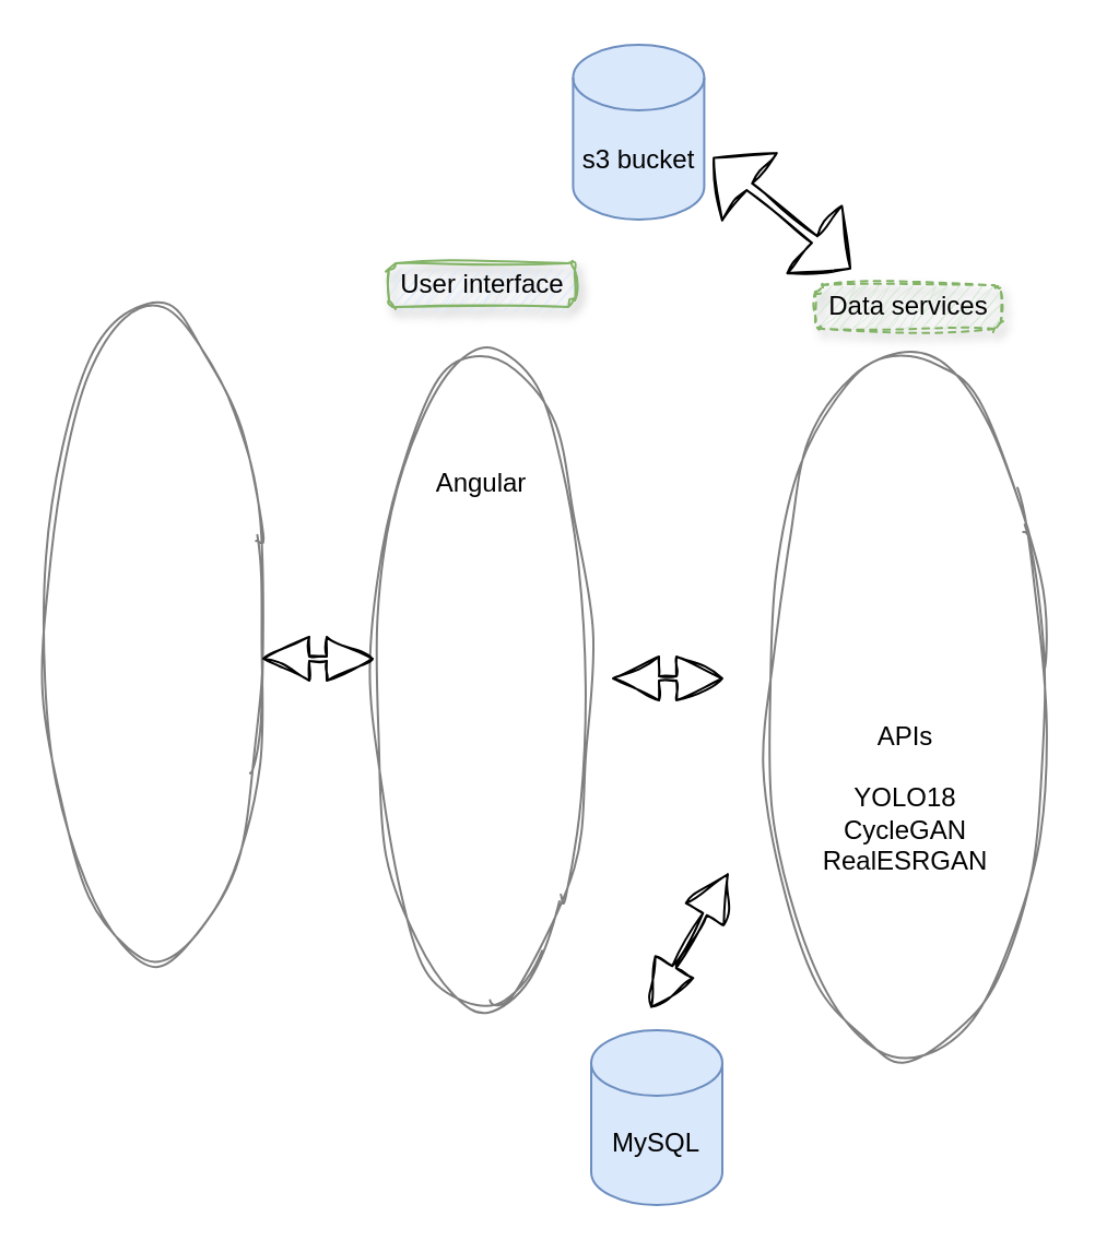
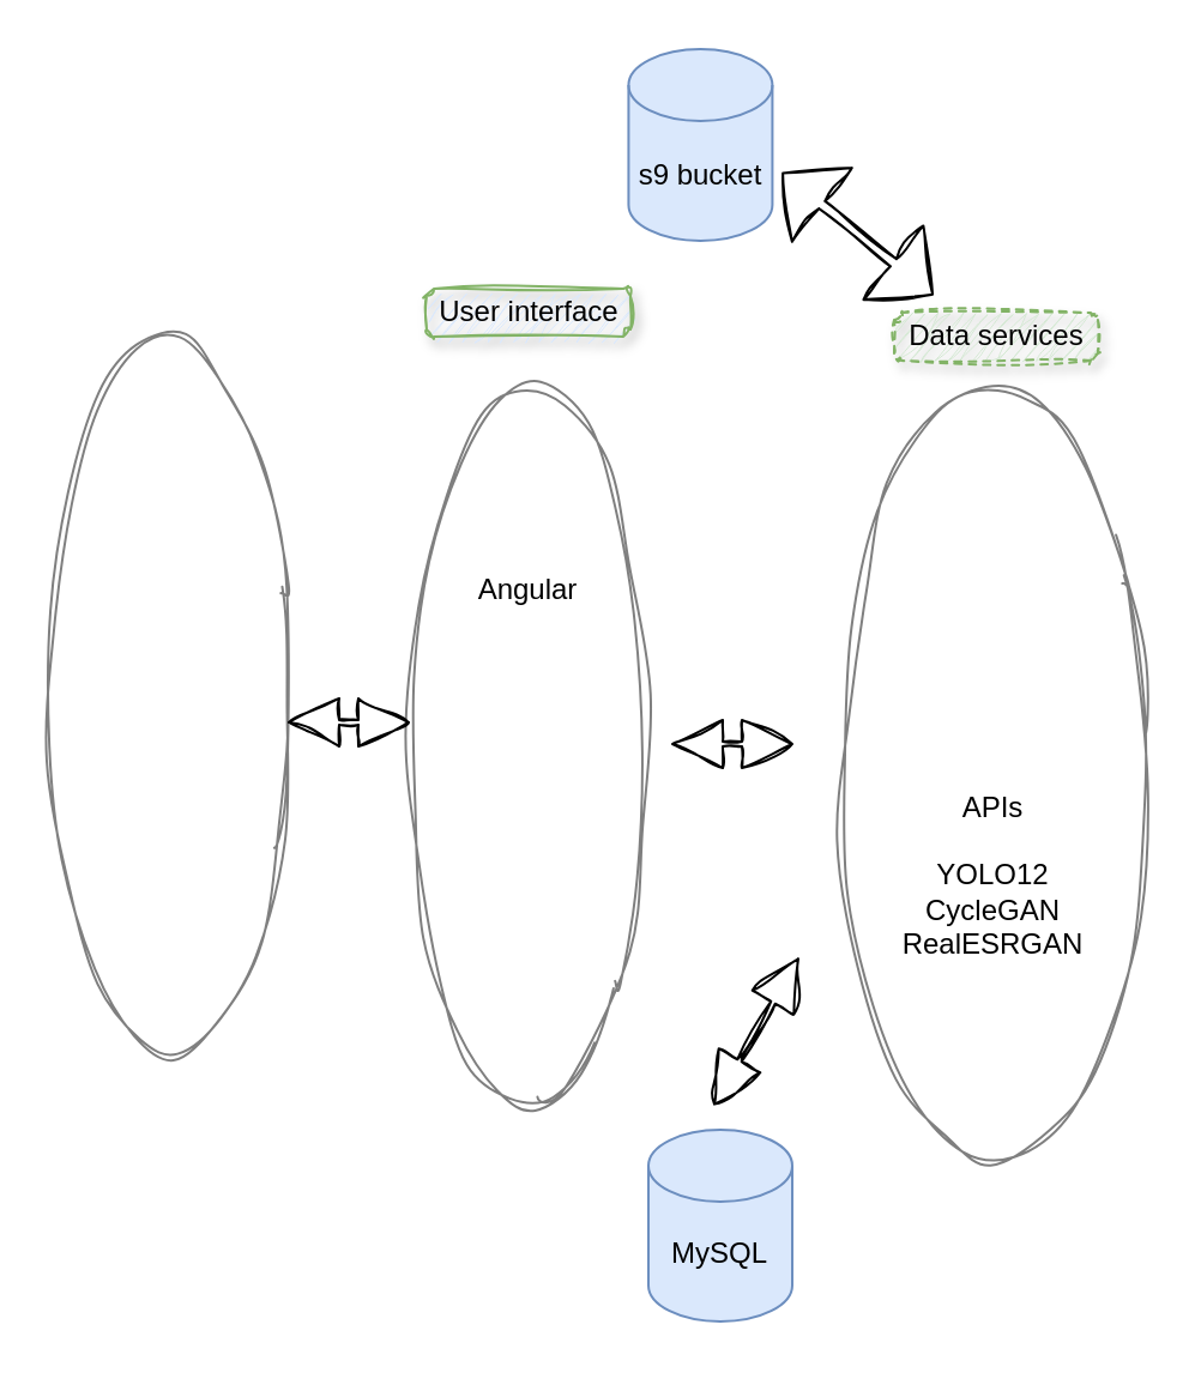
  <mxCell id="0" />
  <mxCell id="1" parent="0" />
  <mxCell id="2" value="" style="shape=image;verticalLabelPosition=bottom;labelBackgroundColor=default;verticalAlign=top;aspect=fixed;imageAspect=0;image=https://blog.mozilla.org/opendesign/files/2018/07/firefox-logo.png;" parent="1" vertex="1"><mxGeometry x="40" y="230.99" width="52" height="53.7" as="geometry" /></mxCell>
  <mxCell id="3" value="" style="shape=image;verticalLabelPosition=bottom;labelBackgroundColor=default;verticalAlign=top;aspect=fixed;imageAspect=0;image=https://upload.wikimedia.org/wikipedia/commons/thumb/a/a5/Google_Chrome_icon_%28September_2014%29.svg/1024px-Google_Chrome_icon_%28September_2014%29.svg.png;" parent="1" vertex="1"><mxGeometry x="40" y="310.99" width="54" height="54" as="geometry" /></mxCell>
  <mxCell id="4" value="" style="ellipse;whiteSpace=wrap;html=1;direction=south;strokeColor=default;sketch=1;curveFitting=1;jiggle=2;opacity=50;fillColor=none;" parent="1" vertex="1"><mxGeometry x="20" y="140" width="100" height="300" as="geometry" /></mxCell>
  <mxCell id="5" value="" style="html=1;shadow=0;dashed=0;align=center;verticalAlign=middle;shape=mxgraph.arrows2.twoWayArrow;dy=0.9;dx=21;fillColor=default;sketch=1;curveFitting=1;jiggle=2;" parent="1" vertex="1"><mxGeometry x="120" y="290.99" width="50" height="20" as="geometry" /></mxCell>
  <mxCell id="6" value="" style="ellipse;whiteSpace=wrap;html=1;direction=south;strokeColor=default;sketch=1;curveFitting=1;jiggle=2;opacity=50;fillColor=none;" parent="1" vertex="1"><mxGeometry x="170" y="160.99" width="100" height="300" as="geometry" /></mxCell>
- <mxCell id="7" value="Angular" style="text;html=1;align=center;verticalAlign=middle;whiteSpace=wrap;rounded=0;" parent="1" vertex="1"><mxGeometry x="190" y="205.99" width="60" height="30" as="geometry" /></mxCell>
+ <mxCell id="7" value="Angular" style="text;html=1;align=center;verticalAlign=middle;whiteSpace=wrap;rounded=0;" parent="1" vertex="1"><mxGeometry x="190" y="230.99" width="60" height="30" as="geometry" /></mxCell>
  <mxCell id="8" value="" style="html=1;shadow=0;dashed=0;align=center;verticalAlign=middle;shape=mxgraph.arrows2.twoWayArrow;dy=0.9;dx=21;fillColor=default;sketch=1;curveFitting=1;jiggle=2;" parent="1" vertex="1"><mxGeometry x="280" y="300" width="50" height="20" as="geometry" /></mxCell>
  <mxCell id="9" value="" style="shape=image;verticalLabelPosition=bottom;labelBackgroundColor=default;verticalAlign=top;aspect=fixed;imageAspect=0;image=https://1000logos.net/wp-content/uploads/2020/08/Django-Logo.png;" parent="1" vertex="1"><mxGeometry x="360" y="266.62" width="110" height="68.75" as="geometry" /></mxCell>
- <mxCell id="10" value="&lt;div&gt;&lt;br&gt;&lt;/div&gt;&lt;div&gt;&lt;br&gt;&lt;/div&gt;&lt;div&gt;&lt;br&gt;&lt;/div&gt;&lt;div&gt;&lt;br&gt;&lt;/div&gt;&lt;div&gt;&lt;br&gt;&lt;/div&gt;&lt;div&gt;&lt;br&gt;&lt;/div&gt;&lt;div&gt;APIs&lt;/div&gt;&lt;div&gt;&lt;br&gt;&lt;/div&gt;&lt;div&gt;YOLO18&lt;/div&gt;&lt;div&gt;CycleGAN&lt;/div&gt;&lt;div&gt;RealESRGAN&lt;/div&gt;" style="ellipse;whiteSpace=wrap;html=1;direction=south;strokeColor=default;sketch=1;curveFitting=1;jiggle=2;opacity=50;fillColor=none;" parent="1" vertex="1"><mxGeometry x="350" y="160.99" width="128.29" height="322.9" as="geometry" /></mxCell>
+ <mxCell id="10" value="&lt;div&gt;&lt;br&gt;&lt;/div&gt;&lt;div&gt;&lt;br&gt;&lt;/div&gt;&lt;div&gt;&lt;br&gt;&lt;/div&gt;&lt;div&gt;&lt;br&gt;&lt;/div&gt;&lt;div&gt;&lt;br&gt;&lt;/div&gt;&lt;div&gt;&lt;br&gt;&lt;/div&gt;&lt;div&gt;APIs&lt;/div&gt;&lt;div&gt;&lt;br&gt;&lt;/div&gt;&lt;div&gt;YOLO12&lt;/div&gt;&lt;div&gt;CycleGAN&lt;/div&gt;&lt;div&gt;RealESRGAN&lt;/div&gt;" style="ellipse;whiteSpace=wrap;html=1;direction=south;strokeColor=default;sketch=1;curveFitting=1;jiggle=2;opacity=50;fillColor=none;" parent="1" vertex="1"><mxGeometry x="350" y="160.99" width="128.29" height="322.9" as="geometry" /></mxCell>
  <mxCell id="11" value="MySQL" style="shape=cylinder3;whiteSpace=wrap;html=1;boundedLbl=1;backgroundOutline=1;size=15;fillColor=#dae8fc;strokeColor=#6c8ebf;" parent="1" vertex="1"><mxGeometry x="270" y="470.99" width="60" height="80" as="geometry" /></mxCell>
  <mxCell id="12" value="" style="html=1;shadow=0;dashed=0;align=center;verticalAlign=middle;shape=mxgraph.arrows2.twoWayArrow;dy=0.9;dx=21;fillColor=default;sketch=1;curveFitting=1;jiggle=2;rotation=-60;" parent="1" vertex="1"><mxGeometry x="280" y="420" width="70" height="20" as="geometry" /></mxCell>
  <mxCell id="13" value="User interface" style="rounded=1;whiteSpace=wrap;html=1;fillColor=#dae8fc;strokeColor=#82b366;sketch=1;curveFitting=1;jiggle=2;shadow=1;" parent="1" vertex="1"><mxGeometry x="177.5" y="120" width="85" height="20" as="geometry" /></mxCell>
  <mxCell id="14" value="Data services" style="rounded=1;whiteSpace=wrap;html=1;fillColor=#d5e8d4;strokeColor=#82b366;sketch=1;curveFitting=1;jiggle=2;shadow=1;dashed=1;" parent="1" vertex="1"><mxGeometry x="372.5" y="130" width="85" height="20" as="geometry" /></mxCell>
  <mxCell id="15" value="" style="shape=image;verticalLabelPosition=bottom;labelBackgroundColor=default;verticalAlign=top;aspect=fixed;imageAspect=0;image=https://pbs.twimg.com/profile_images/1721593504118493184/UzPnGWvZ_400x400.jpg;" parent="1" vertex="1"><mxGeometry x="180" y="270.99" width="80" height="80" as="geometry" /></mxCell>
- <mxCell id="16" value="s3 bucket" style="shape=cylinder3;whiteSpace=wrap;html=1;boundedLbl=1;backgroundOutline=1;size=15;fillColor=#dae8fc;strokeColor=#6c8ebf;" parent="1" vertex="1"><mxGeometry x="261.71" y="20" width="60" height="80" as="geometry" /></mxCell>
+ <mxCell id="16" value="s9 bucket" style="shape=cylinder3;whiteSpace=wrap;html=1;boundedLbl=1;backgroundOutline=1;size=15;fillColor=#dae8fc;strokeColor=#6c8ebf;" parent="1" vertex="1"><mxGeometry x="261.71" y="20" width="60" height="80" as="geometry" /></mxCell>
  <mxCell id="17" value="" style="html=1;shadow=0;dashed=0;align=center;verticalAlign=middle;shape=mxgraph.arrows2.twoWayArrow;dy=0.9;dx=21;fillColor=default;sketch=1;curveFitting=1;jiggle=2;rotation=-141;" parent="1" vertex="1"><mxGeometry x="317.11" y="77.24" width="80.37" height="39.64" as="geometry" /></mxCell>
